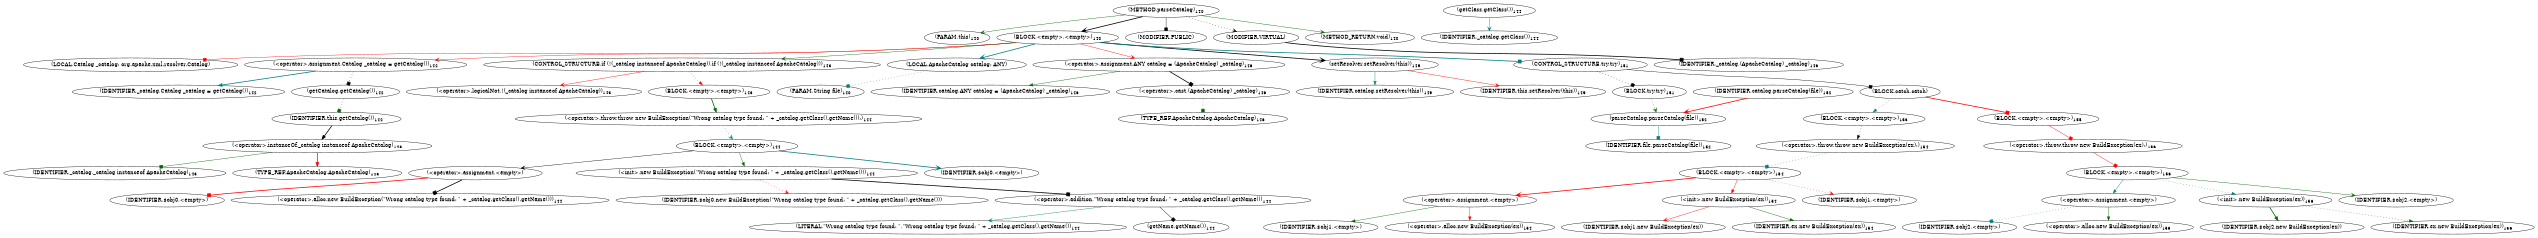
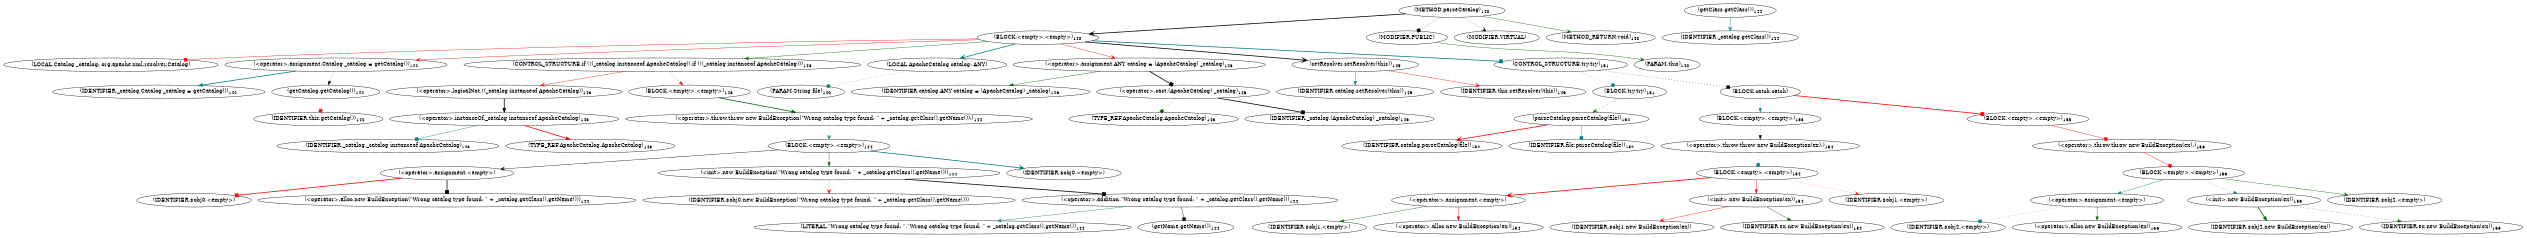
  digraph {
    edge [arrowhead=vee color=red style=solid]
    n1 [label=<(METHOD,parseCatalog)<SUB>140</SUB>>]
    n2 [label=<(PARAM,this)<SUB>140</SUB>>]
    n3 [label=<(BLOCK,&lt;empty&gt;,&lt;empty&gt;)<SUB>140</SUB>>]
    n4 [label=<(MODIFIER,PUBLIC)>]
    n5 [label=<(MODIFIER,VIRTUAL)>]
    n6 [label=<(METHOD_RETURN,void)<SUB>140</SUB>>]
    n7 [label=<(PARAM,String file)<SUB>140</SUB>>]
    n8 [label=<(LOCAL,Catalog _catalog: org.apache.xml.resolver.Catalog)>]
    n9 [label=<(&lt;operator&gt;.assignment,Catalog _catalog = getCatalog())<SUB>142</SUB>>]
    n10 [label=<(CONTROL_STRUCTURE,if (!(_catalog instanceof ApacheCatalog)),if (!(_catalog instanceof ApacheCatalog)))<SUB>143</SUB>>]
    n11 [label=<(LOCAL,ApacheCatalog catalog: ANY)>]
    n12 [label=<(&lt;operator&gt;.assignment,ANY catalog = (ApacheCatalog) _catalog)<SUB>146</SUB>>]
    n13 [label=<(setResolver,setResolver(this))<SUB>149</SUB>>]
    n14 [label=<(CONTROL_STRUCTURE,try,try)<SUB>151</SUB>>]
    n15 [label=<(IDENTIFIER,_catalog,Catalog _catalog = getCatalog())<SUB>142</SUB>>]
    n16 [label=<(getCatalog,getCatalog())<SUB>142</SUB>>]
    n17 [label=<(&lt;operator&gt;.logicalNot,!(_catalog instanceof ApacheCatalog))<SUB>143</SUB>>]
    n18 [label=<(BLOCK,&lt;empty&gt;,&lt;empty&gt;)<SUB>143</SUB>>]
    n19 [label=<(IDENTIFIER,catalog,ANY catalog = (ApacheCatalog) _catalog)<SUB>146</SUB>>]
    n20 [label=<(&lt;operator&gt;.cast,(ApacheCatalog) _catalog)<SUB>146</SUB>>]
    n21 [label=<(IDENTIFIER,catalog,setResolver(this))<SUB>149</SUB>>]
    n22 [label=<(IDENTIFIER,this,setResolver(this))<SUB>149</SUB>>]
    n23 [label=<(BLOCK,try,try)<SUB>151</SUB>>]
    n24 [label=<(BLOCK,catch,catch)>]
    n25 [label=<(IDENTIFIER,this,getCatalog())<SUB>142</SUB>>]
    n26 [label=<(&lt;operator&gt;.instanceOf,_catalog instanceof ApacheCatalog)<SUB>143</SUB>>]
    n27 [label=<(&lt;operator&gt;.throw,throw new BuildException(&quot;Wrong catalog type found: &quot; + _catalog.getClass().getName());)<SUB>144</SUB>>]
    n28 [label=<(IDENTIFIER,_catalog,_catalog instanceof ApacheCatalog)<SUB>143</SUB>>]
    n29 [label=<(TYPE_REF,ApacheCatalog,ApacheCatalog)<SUB>143</SUB>>]
    n30 [label=<(BLOCK,&lt;empty&gt;,&lt;empty&gt;)<SUB>144</SUB>>]
    n31 [label=<(&lt;operator&gt;.assignment,&lt;empty&gt;)>]
    n32 [label=<(&lt;init&gt;,new BuildException(&quot;Wrong catalog type found: &quot; + _catalog.getClass().getName()))<SUB>144</SUB>>]
    n33 [label=<(IDENTIFIER,$obj0,&lt;empty&gt;)>]
    n34 [label=<(IDENTIFIER,$obj0,&lt;empty&gt;)>]
    n35 [label=<(&lt;operator&gt;.alloc,new BuildException(&quot;Wrong catalog type found: &quot; + _catalog.getClass().getName()))<SUB>144</SUB>>]
    n36 [label=<(IDENTIFIER,$obj0,new BuildException(&quot;Wrong catalog type found: &quot; + _catalog.getClass().getName()))>]
    n37 [label=<(&lt;operator&gt;.addition,&quot;Wrong catalog type found: &quot; + _catalog.getClass().getName())<SUB>144</SUB>>]
    n38 [label=<(LITERAL,&quot;Wrong catalog type found: &quot;,&quot;Wrong catalog type found: &quot; + _catalog.getClass().getName())<SUB>144</SUB>>]
    n39 [label=<(getName,getName())<SUB>144</SUB>>]
    n40 [label=<(getClass,getClass())<SUB>144</SUB>>]
    n41 [label=<(IDENTIFIER,_catalog,getClass())<SUB>144</SUB>>]
    n42 [label=<(TYPE_REF,ApacheCatalog,ApacheCatalog)<SUB>146</SUB>>]
    n43 [label=<(IDENTIFIER,_catalog,(ApacheCatalog) _catalog)<SUB>146</SUB>>]
    n44 [label=<(parseCatalog,parseCatalog(file))<SUB>152</SUB>>]
    n45 [label=<(BLOCK,&lt;empty&gt;,&lt;empty&gt;)<SUB>153</SUB>>]
    n46 [label=<(BLOCK,&lt;empty&gt;,&lt;empty&gt;)<SUB>155</SUB>>]
    n47 [label=<(IDENTIFIER,catalog,parseCatalog(file))<SUB>152</SUB>>]
    n48 [label=<(IDENTIFIER,file,parseCatalog(file))<SUB>152</SUB>>]
    n49 [label=<(&lt;operator&gt;.throw,throw new BuildException(ex);)<SUB>154</SUB>>]
    n50 [label=<(&lt;operator&gt;.throw,throw new BuildException(ex);)<SUB>156</SUB>>]
    n51 [label=<(BLOCK,&lt;empty&gt;,&lt;empty&gt;)<SUB>154</SUB>>]
    n52 [label=<(&lt;operator&gt;.assignment,&lt;empty&gt;)>]
    n53 [label=<(&lt;init&gt;,new BuildException(ex))<SUB>154</SUB>>]
    n54 [label=<(IDENTIFIER,$obj1,&lt;empty&gt;)>]
    n55 [label=<(IDENTIFIER,$obj1,&lt;empty&gt;)>]
    n56 [label=<(&lt;operator&gt;.alloc,new BuildException(ex))<SUB>154</SUB>>]
    n57 [label=<(IDENTIFIER,$obj1,new BuildException(ex))>]
    n58 [label=<(IDENTIFIER,ex,new BuildException(ex))<SUB>154</SUB>>]
    n59 [label=<(BLOCK,&lt;empty&gt;,&lt;empty&gt;)<SUB>156</SUB>>]
    n60 [label=<(&lt;operator&gt;.assignment,&lt;empty&gt;)>]
    n61 [label=<(&lt;init&gt;,new BuildException(ex))<SUB>156</SUB>>]
    n62 [label=<(IDENTIFIER,$obj2,&lt;empty&gt;)>]
    n63 [label=<(IDENTIFIER,$obj2,&lt;empty&gt;)>]
    n64 [label=<(&lt;operator&gt;.alloc,new BuildException(ex))<SUB>156</SUB>>]
    n65 [label=<(IDENTIFIER,$obj2,new BuildException(ex))>]
    n66 [label=<(IDENTIFIER,ex,new BuildException(ex))<SUB>156</SUB>>]
-   n1 -> n2 [color=darkgreen]
+   n4 -> n2 [color=darkgreen]
    n1 -> n3 [color=black style=bold]
-   n1 -> n4 [arrowhead=box color=black]
+   n1 -> n4 [arrowhead=box color=black style=dotted]
    n1 -> n5 [color=black style=dotted]
    n1 -> n6 [color=darkgreen]
    n3 -> n8 [arrowhead=box]
    n3 -> n9
    n3 -> n10 [color=darkgreen]
    n3 -> n11 [color=teal style=bold]
    n3 -> n12
    n3 -> n13 [color=black style=bold]
    n3 -> n14 [arrowhead=box color=teal style=bold]
    n9 -> n15 [arrowhead=normal color=teal style=bold]
-   n9 -> n16 [arrowhead=box color=black style=dotted]
+   n9 -> n16 [arrowhead=normal color=black style=dotted]
    n10 -> n17
    n10 -> n18 [arrowhead=normal style=dotted]
    n11 -> n7 [arrowhead=box color=teal style=dotted]
    n12 -> n19 [arrowhead=normal color=darkgreen]
    n12 -> n20 [arrowhead=box color=black style=bold]
    n13 -> n21 [arrowhead=normal color=teal]
    n13 -> n22
-   n14 -> n23 [arrowhead=box color=black style=dotted]
-   n14 -> n24 [arrowhead=box color=black]
-   n16 -> n25 [arrowhead=box color=darkgreen style=dotted]
-   n25 -> n26 [arrowhead=normal color=black style=bold]
+   n14 -> n23 [arrowhead=box color=teal style=dotted]
+   n14 -> n24 [arrowhead=box color=black style=dotted]
+   n16 -> n25 [arrowhead=box style=dotted]
+   n17 -> n26 [arrowhead=normal color=black style=bold]
    n18 -> n27 [arrowhead=normal color=darkgreen style=bold]
    n20 -> n42 [arrowhead=box color=darkgreen style=dotted]
-   n5 -> n43 [arrowhead=box color=black style=bold]
+   n20 -> n43 [arrowhead=box color=black style=bold]
    n23 -> n44 [color=darkgreen style=dotted]
    n24 -> n45 [arrowhead=normal color=teal style=dotted]
    n24 -> n46 [arrowhead=box style=bold]
-   n26 -> n28 [arrowhead=box color=darkgreen]
+   n26 -> n28 [arrowhead=box color=teal]
    n26 -> n29 [arrowhead=normal style=bold]
    n27 -> n30 [color=teal style=dotted]
    n30 -> n31 [color=black]
    n30 -> n32 [arrowhead=normal color=darkgreen]
    n30 -> n33 [color=teal style=bold]
    n31 -> n34 [arrowhead=box style=bold]
    n31 -> n35 [arrowhead=box color=black style=bold]
    n32 -> n36 [style=dotted]
    n32 -> n37 [arrowhead=box color=black style=bold]
    n37 -> n38 [color=teal]
    n37 -> n39 [arrowhead=box color=black]
    n40 -> n41 [color=teal]
-   n47 -> n44 [style=bold]
+   n44 -> n47 [style=bold]
    n44 -> n48 [arrowhead=box color=teal]
    n45 -> n49 [arrowhead=normal color=black style=dotted]
    n46 -> n50 [arrowhead=box]
    n49 -> n51 [arrowhead=box color=teal style=dotted]
    n50 -> n59 [arrowhead=box]
    n51 -> n52 [style=bold]
    n51 -> n53 [arrowhead=normal]
    n51 -> n54 [style=dotted]
    n52 -> n55 [arrowhead=normal color=darkgreen]
    n52 -> n56 [arrowhead=normal]
    n53 -> n57
    n53 -> n58 [arrowhead=normal color=darkgreen]
    n59 -> n60 [arrowhead=normal color=teal]
    n59 -> n61 [arrowhead=normal color=teal style=dotted]
    n59 -> n62 [color=darkgreen]
    n60 -> n63 [arrowhead=box color=teal style=dotted]
    n60 -> n64 [arrowhead=normal color=darkgreen]
    n61 -> n65 [arrowhead=normal color=darkgreen style=bold]
    n61 -> n66 [arrowhead=normal color=darkgreen style=dotted]
  }
